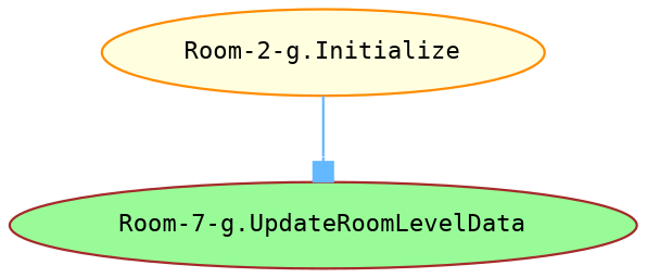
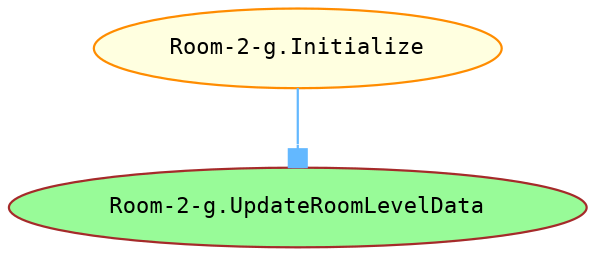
  digraph {
    rankdir=TB
    node [fontname=Consolas fontsize=10 margin=0.1 style=filled]
    n1 [color=darkorange fillcolor=lightyellow fontcolor=black height=0.2 label="Room-2-g.Initialize" width=0.4]
-   n2 [color=brown fillcolor=palegreen height=0.2 label="Room-7-g.UpdateRoomLevelData" width=0.4]
+   n2 [color=brown fillcolor=palegreen height=0.2 label="Room-2-g.UpdateRoomLevelData" width=0.4]
    n1 -> n2 [color=steelblue1 fontname=Helvetica fontsize=10 labelfontname=Helvetica labelfontsize=10 style=solid arrowhead=box]
  }
